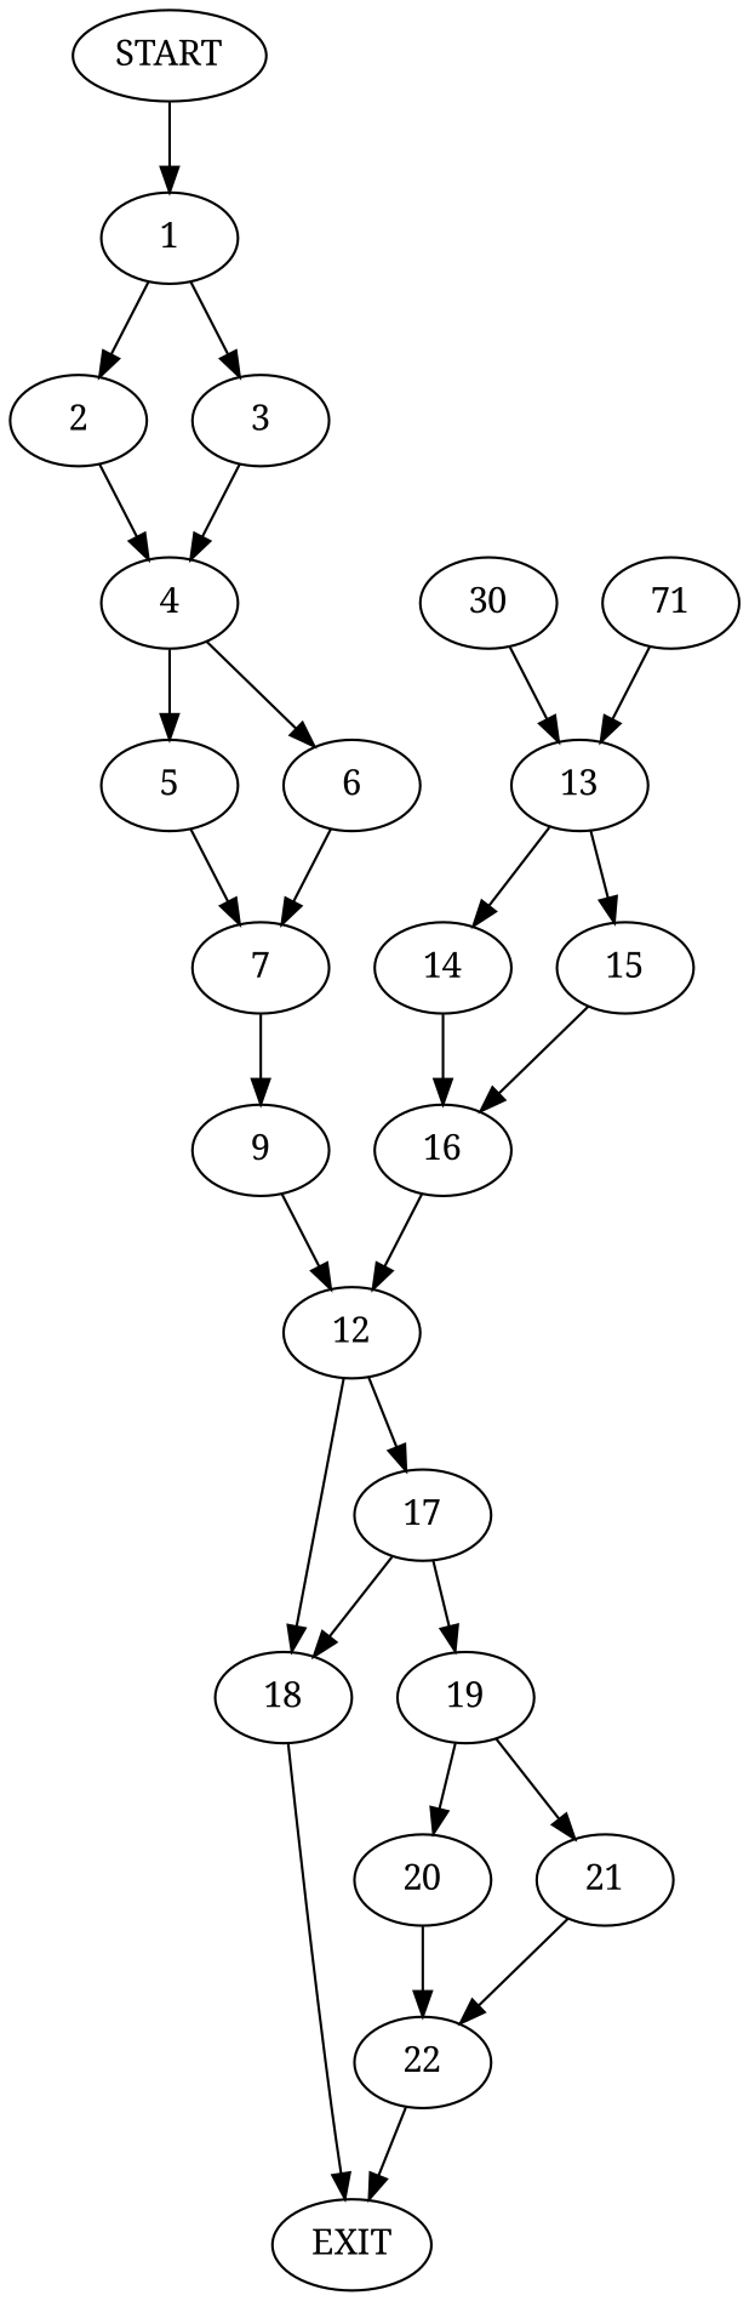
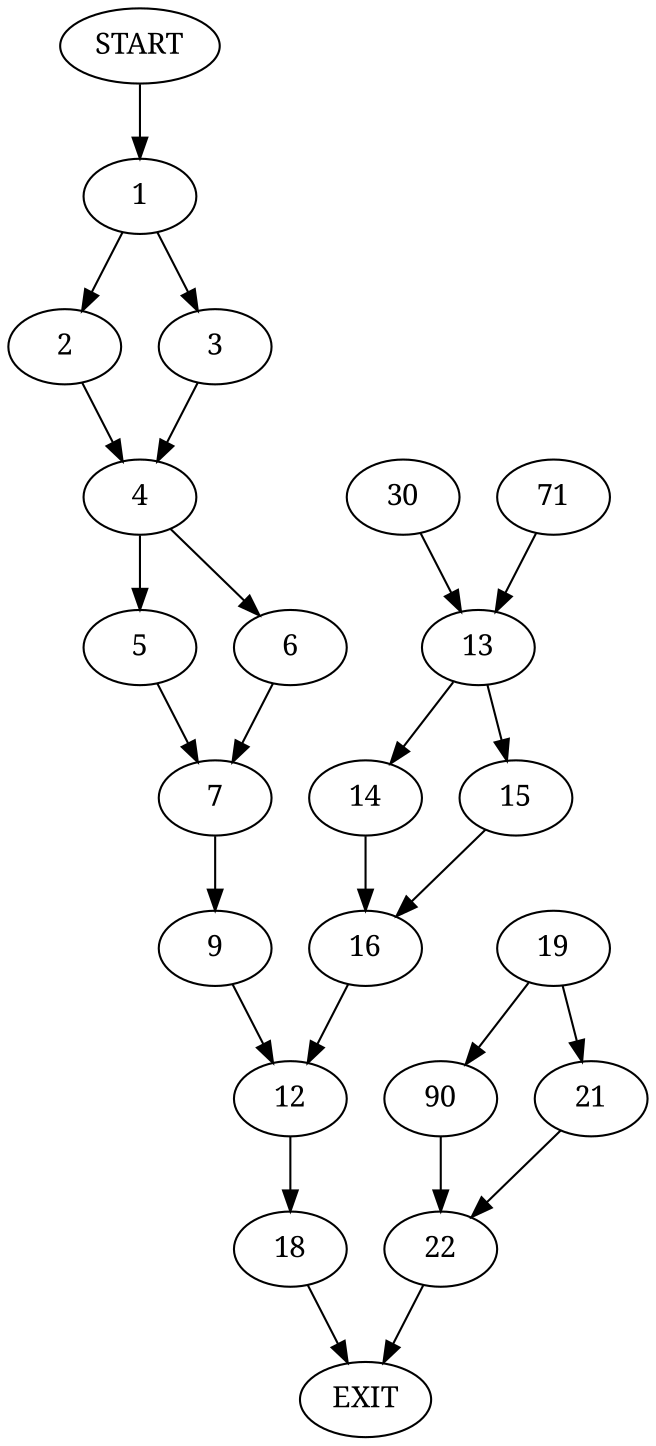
  digraph {
    fontname="Noto Serif"
    node [fontname="Noto Serif"]
    edge [fontname="Noto Serif"]
    n1 [label=START]
    1
    2
    3
    n5 [label=EXIT]
    4
    5
    6
    7
    9
    12
    n12 [label=30]
    13
    n14 [label=71]
-   17
    18
    14
    15
    19
    16
-   20
+   20 [label=90]
    21
    22
    n1 -> 1
    1 -> 2
    1 -> 3
    2 -> 4
    3 -> 4
    4 -> 5
    4 -> 6
    5 -> 7
    6 -> 7
    7 -> 9
    9 -> 12
-   12 -> 17
    12 -> 18
    n12 -> 13
    13 -> 14
    13 -> 15
    n14 -> 13
-   17 -> 18
-   17 -> 19
    18 -> n5
    14 -> 16
    15 -> 16
    19 -> 20
    19 -> 21
    16 -> 12
    20 -> 22
    21 -> 22
    22 -> n5
  }
